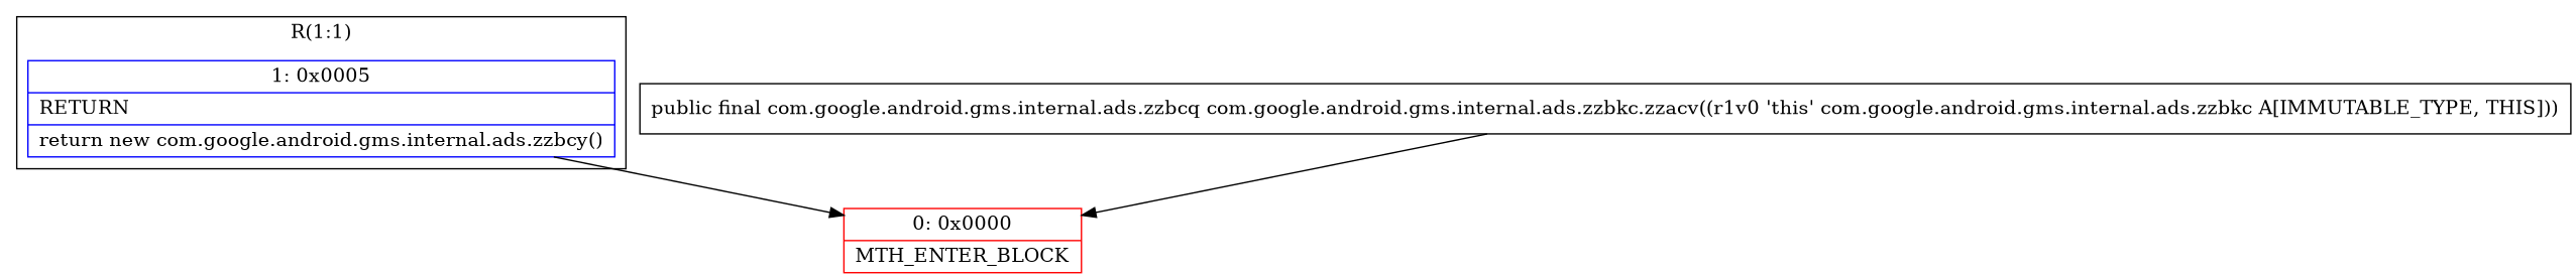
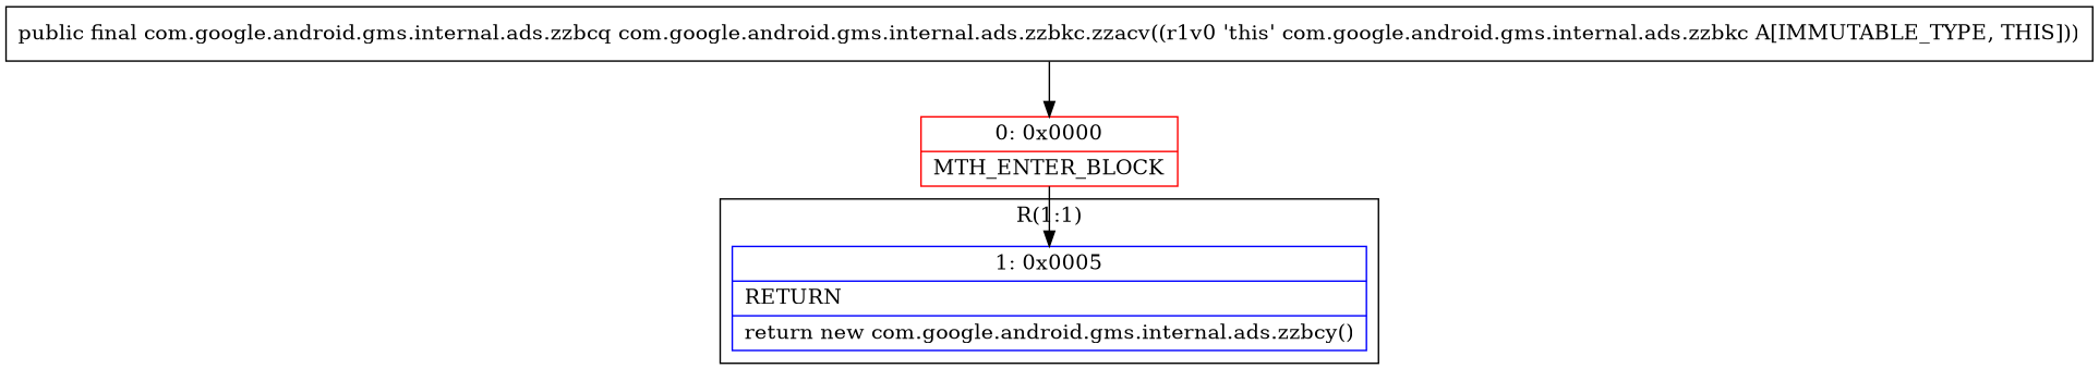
  digraph {
    node [shape=record]
    n1 [color=blue label="{1\:\ 0x0005|RETURN\l|return new com.google.android.gms.internal.ads.zzbcy()\l}"]
    n2 [color=red label="{0\:\ 0x0000|MTH_ENTER_BLOCK\l}"]
    n3 [label="{public final com.google.android.gms.internal.ads.zzbcq com.google.android.gms.internal.ads.zzbkc.zzacv((r1v0 'this' com.google.android.gms.internal.ads.zzbkc A[IMMUTABLE_TYPE, THIS])) }"]
    subgraph cluster_1 {
      label="R(1:1)"
      n1
    }
-   n1 -> n2
+   n2 -> n1
    n3 -> n2
  }
